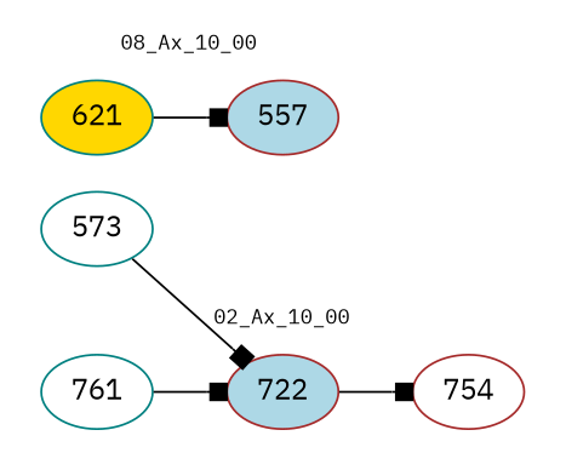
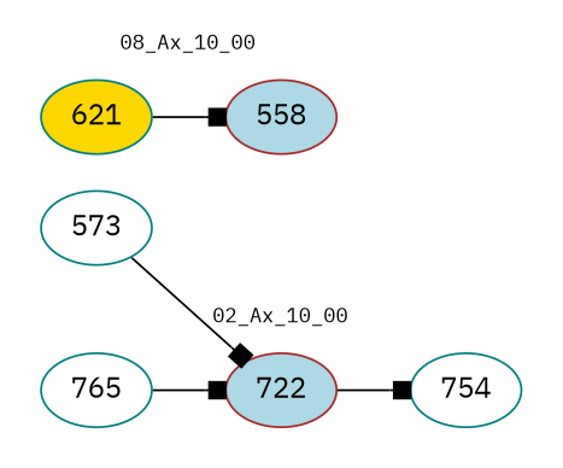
  digraph {
    fontname="IBM Plex Mono"
    rankdir=LR
    node [color=teal fillcolor=white fontname="IBM Plex Mono" style=filled]
    edge [arrowhead=box color=black fontname="IBM Plex Mono"]
    n1 [label=573]
    n2 [fillcolor=gold label=621]
-   n3 [color=brown fillcolor=lightblue label=557]
-   n4 [label=761]
+   n3 [color=brown fillcolor=lightblue label=558]
+   n4 [label=765]
    n5 [color=brown fillcolor=lightblue label=722]
-   n6 [color=brown label=754]
+   n6 [label=754]
    subgraph cluster_1 {
      color=white
      fontsize=10
      label="08_Ax_10_00"
      n1
      n2
      n3
    }
    subgraph cluster_2 {
      color=white
      fontsize=10
      label="02_Ax_10_00"
      n4
      n5
      n6
    }
    n1 -> n5
    n2 -> n3
    n4 -> n5
    n5 -> n6
  }
